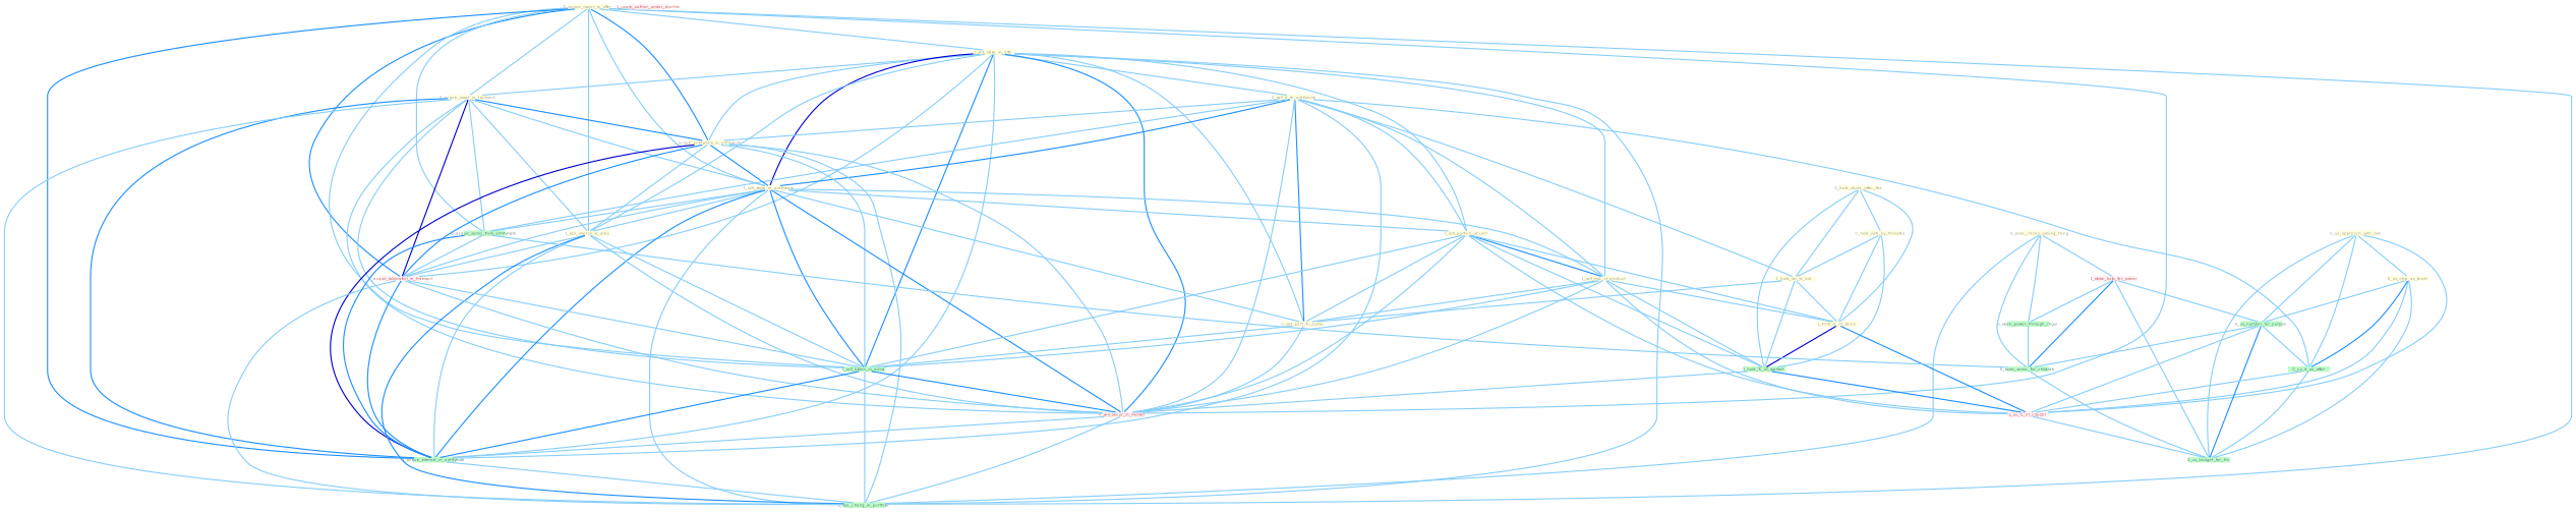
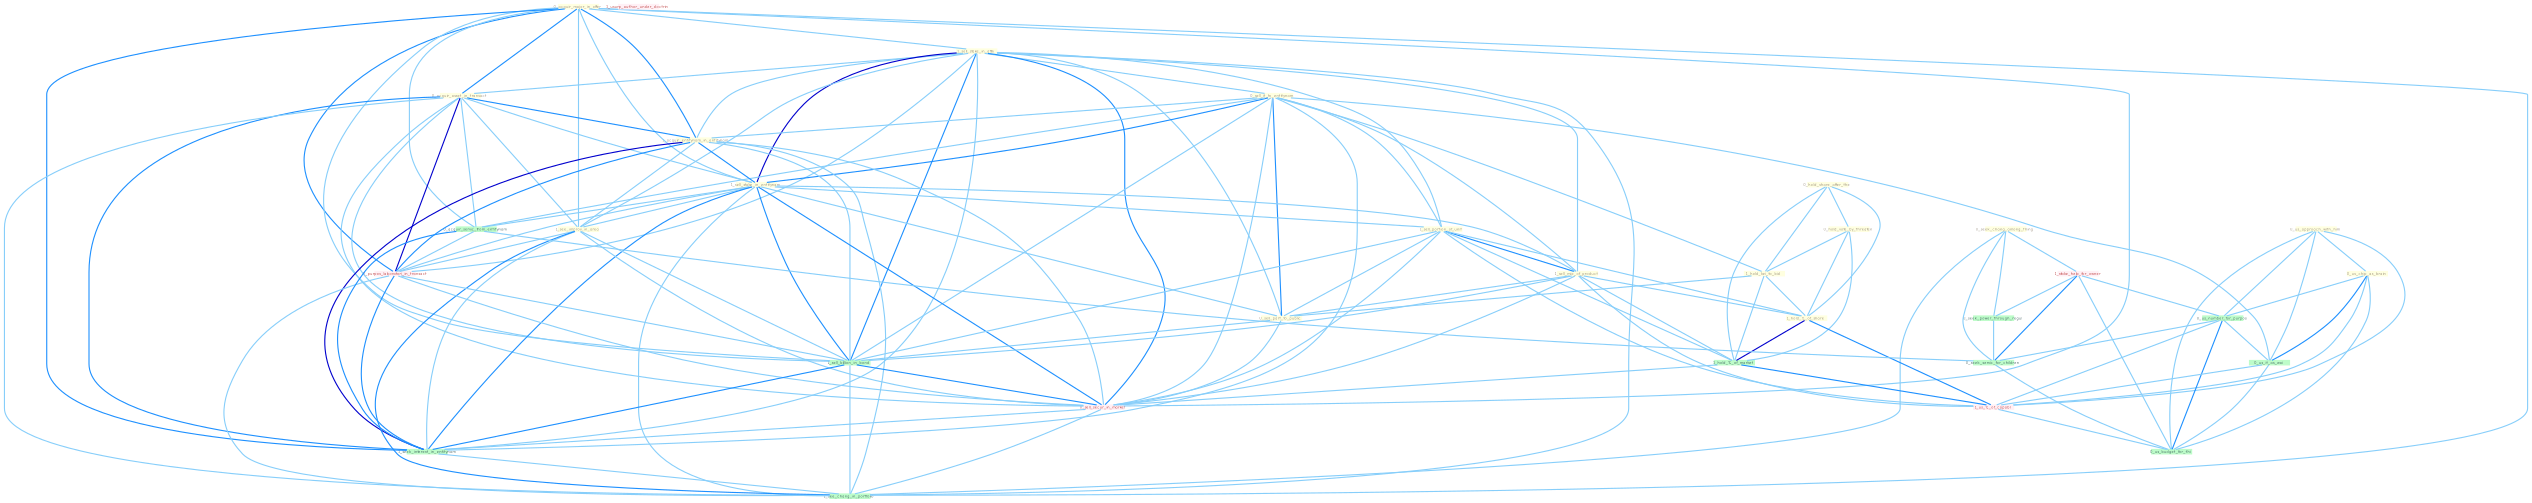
  graph {
    fontname="Comic Neue"
    node [color="#ffffe0" fixedsize=true fontcolor="#8b7d6b" fontname="Comic Neue" fontsize=4 shape=polygon style=filled]
    edge [color="#87cefa" fontname="Comic Neue" w=1]
    "0_acquir_major_in_offer " [height=.06 width=.5]
    "1_sell_stake_in_affili " [height=.06 width=.5]
    "0_hold_share_after_the " [height=.06 width=.5]
    "0_acquir_asset_in_transact " [height=.06 width=.5]
    "0_us_approach_with_him " [height=.06 width=.5]
    "0_hold_vote_by_threaten " [height=.06 width=.5]
    "0_sell_it_to_entitynam " [height=.06 width=.5]
    "1_acquir_entitynam_in_entitynam " [height=.06 width=.5]
    "1_sell_stake_in_entitynam " [height=.06 width=.5]
    "1_sell_portion_of_unit " [height=.06 width=.5]
    "1_sell_mix_of_product " [height=.06 width=.5]
    "1_see_improv_in_area " [height=.06 width=.5]
    "1_hold_kei_to_bid " [height=.06 width=.5]
    "0_us_chip_as_brain " [height=.06 width=.5]
    "0_seek_chang_among_thing " [height=.06 width=.5]
    "0_sell_part_to_public " [height=.06 width=.5]
    "1_hold_%_of_share " [height=.06 width=.5]
    n18 [color="#fff0f5" fontcolor="#b22222" height=.06 label="1_stake_help_for_owner" width=.5]
-   "0_acquir_laboratori_in_transact " [color="#fff0f5" fontcolor="#b22222" height=.06 width=.5]
+   "0_acquir_laboratori_in_transact " [color="#fff0f5" fontcolor="#b22222" height=.06 width=.5 label="0_purpos_laboratori_in_transact"]
    "1_usurp_author_under_doctrin " [color="#fff0f5" fontcolor="#b22222" height=.06 width=.5]
    "1_us_%_of_capabl " [color="#fff0f5" fontcolor="#b22222" height=.06 width=.5]
    "0_sell_secur_in_market " [color="#fff0f5" fontcolor="#b22222" height=.06 width=.5]
    "0_acquir_servic_from_entitynam " [color="#BDFCC9" fontcolor="#2f4f4f" height=.06 width=.5]
    "1_sell_billion_in_bond " [color="#BDFCC9" fontcolor="#2f4f4f" height=.06 width=.5]
-   "1_acquir_interest_in_entitynam " [color="#BDFCC9" fontcolor="#2f4f4f" height=.06 width=.5]
+   "1_acquir_interest_in_entitynam " [color="#BDFCC9" fontcolor="#2f4f4f" height=.06 width=.5 label="1_seek_interest_in_entitynam"]
    "1_see_chang_in_portfolio " [color="#BDFCC9" fontcolor="#2f4f4f" height=.06 width=.5]
    "1_hold_%_of_market " [color="#BDFCC9" fontcolor="#2f4f4f" height=.06 width=.5]
    "0_us_number_for_purpos " [color="#BDFCC9" fontcolor="#2f4f4f" height=.06 width=.5]
-   "0_us_it_as_wai " [color="#BDFCC9" fontcolor="#2f4f4f" height=.06 width=.5 label="0_us_it_as_after"]
+   "0_us_it_as_wai " [color="#BDFCC9" fontcolor="#2f4f4f" height=.06 width=.5]
    "0_us_budget_for_thi " [color="#BDFCC9" fontcolor="#2f4f4f" height=.06 width=.5]
    "0_seek_power_through_regul " [color="#BDFCC9" fontcolor="#2f4f4f" height=.06 width=.5]
    "0_seek_servic_for_children " [color="#BDFCC9" fontcolor="#2f4f4f" height=.06 width=.5]
    subgraph sub_1 {
      "0_acquir_major_in_offer "
      "1_sell_stake_in_affili "
      "0_hold_share_after_the "
      "0_acquir_asset_in_transact "
      "0_us_approach_with_him "
      "0_hold_vote_by_threaten "
      "0_sell_it_to_entitynam "
      "1_acquir_entitynam_in_entitynam "
      "1_sell_stake_in_entitynam "
      "1_sell_portion_of_unit "
      "1_sell_mix_of_product "
      "1_see_improv_in_area "
      "1_hold_kei_to_bid "
      "0_us_chip_as_brain "
      "0_seek_chang_among_thing "
      "0_sell_part_to_public "
      "1_hold_%_of_share "
    }
    subgraph sub_2 {
      n18
      "0_acquir_laboratori_in_transact "
      "1_usurp_author_under_doctrin "
      "1_us_%_of_capabl "
      "0_sell_secur_in_market "
    }
    "0_acquir_major_in_offer " -- "1_sell_stake_in_affili "
-   "0_acquir_major_in_offer " -- "0_acquir_asset_in_transact " [w=2]
+   "0_acquir_major_in_offer " -- "0_acquir_asset_in_transact " [color="#1e90ff" w=2]
    "0_acquir_major_in_offer " -- "1_acquir_entitynam_in_entitynam " [color="#1e90ff" w=2]
    "0_acquir_major_in_offer " -- "1_sell_stake_in_entitynam "
    "0_acquir_major_in_offer " -- "1_see_improv_in_area "
    "0_acquir_major_in_offer " -- "0_acquir_laboratori_in_transact " [color="#1e90ff" w=2]
    "0_acquir_major_in_offer " -- "0_sell_secur_in_market "
    "0_acquir_major_in_offer " -- "0_acquir_servic_from_entitynam "
    "0_acquir_major_in_offer " -- "1_sell_billion_in_bond "
    "0_acquir_major_in_offer " -- "1_acquir_interest_in_entitynam " [color="#1e90ff" w=2]
    "0_acquir_major_in_offer " -- "1_see_chang_in_portfolio "
    "1_sell_stake_in_affili " -- "0_acquir_asset_in_transact "
    "1_sell_stake_in_affili " -- "0_sell_it_to_entitynam "
    "1_sell_stake_in_affili " -- "1_acquir_entitynam_in_entitynam "
    "1_sell_stake_in_affili " -- "1_sell_stake_in_entitynam " [color="#0000cd" w=3]
    "1_sell_stake_in_affili " -- "1_sell_portion_of_unit "
    "1_sell_stake_in_affili " -- "1_sell_mix_of_product "
    "1_sell_stake_in_affili " -- "1_see_improv_in_area "
    "1_sell_stake_in_affili " -- "0_sell_part_to_public "
    "1_sell_stake_in_affili " -- "0_acquir_laboratori_in_transact "
    "1_sell_stake_in_affili " -- "0_sell_secur_in_market " [color="#1e90ff" w=2]
    "1_sell_stake_in_affili " -- "1_sell_billion_in_bond " [color="#1e90ff" w=2]
    "1_sell_stake_in_affili " -- "1_acquir_interest_in_entitynam "
    "1_sell_stake_in_affili " -- "1_see_chang_in_portfolio "
    "0_hold_share_after_the " -- "0_hold_vote_by_threaten "
    "0_hold_share_after_the " -- "1_hold_kei_to_bid "
    "0_hold_share_after_the " -- "1_hold_%_of_share "
    "0_hold_share_after_the " -- "1_hold_%_of_market "
    "0_acquir_asset_in_transact " -- "1_acquir_entitynam_in_entitynam " [color="#1e90ff" w=2]
    "0_acquir_asset_in_transact " -- "1_sell_stake_in_entitynam "
    "0_acquir_asset_in_transact " -- "1_see_improv_in_area "
    "0_acquir_asset_in_transact " -- "0_acquir_laboratori_in_transact " [color="#0000cd" w=3]
    "0_acquir_asset_in_transact " -- "0_sell_secur_in_market "
    "0_acquir_asset_in_transact " -- "0_acquir_servic_from_entitynam "
    "0_acquir_asset_in_transact " -- "1_sell_billion_in_bond "
    "0_acquir_asset_in_transact " -- "1_acquir_interest_in_entitynam " [color="#1e90ff" w=2]
    "0_acquir_asset_in_transact " -- "1_see_chang_in_portfolio "
    "0_us_approach_with_him " -- "0_us_chip_as_brain "
    "0_us_approach_with_him " -- "1_us_%_of_capabl "
    "0_us_approach_with_him " -- "0_us_number_for_purpos "
    "0_us_approach_with_him " -- "0_us_it_as_wai "
    "0_us_approach_with_him " -- "0_us_budget_for_thi "
    "0_hold_vote_by_threaten " -- "1_hold_kei_to_bid "
    "0_hold_vote_by_threaten " -- "1_hold_%_of_share "
    "0_hold_vote_by_threaten " -- "1_hold_%_of_market "
    "0_sell_it_to_entitynam " -- "1_acquir_entitynam_in_entitynam "
    "0_sell_it_to_entitynam " -- "1_sell_stake_in_entitynam " [color="#1e90ff" w=2]
    "0_sell_it_to_entitynam " -- "1_sell_portion_of_unit "
    "0_sell_it_to_entitynam " -- "1_sell_mix_of_product "
    "0_sell_it_to_entitynam " -- "1_hold_kei_to_bid "
    "0_sell_it_to_entitynam " -- "0_sell_part_to_public " [color="#1e90ff" w=2]
    "0_sell_it_to_entitynam " -- "0_sell_secur_in_market "
    "0_sell_it_to_entitynam " -- "0_acquir_servic_from_entitynam "
+   "0_sell_it_to_entitynam " -- "1_sell_billion_in_bond "
    "0_sell_it_to_entitynam " -- "1_acquir_interest_in_entitynam "
    "0_sell_it_to_entitynam " -- "0_us_it_as_wai "
    "1_acquir_entitynam_in_entitynam " -- "1_sell_stake_in_entitynam " [color="#1e90ff" w=2]
    "1_acquir_entitynam_in_entitynam " -- "1_see_improv_in_area "
    "1_acquir_entitynam_in_entitynam " -- "0_acquir_laboratori_in_transact " [color="#1e90ff" w=2]
    "1_acquir_entitynam_in_entitynam " -- "0_sell_secur_in_market "
    "1_acquir_entitynam_in_entitynam " -- "1_sell_billion_in_bond "
    "1_acquir_entitynam_in_entitynam " -- "1_acquir_interest_in_entitynam " [color="#0000cd" w=3]
    "1_acquir_entitynam_in_entitynam " -- "1_see_chang_in_portfolio "
    "1_sell_stake_in_entitynam " -- "1_sell_portion_of_unit "
    "1_sell_stake_in_entitynam " -- "1_sell_mix_of_product "
    "1_sell_stake_in_entitynam " -- "1_see_improv_in_area "
    "1_sell_stake_in_entitynam " -- "0_sell_part_to_public "
    "1_sell_stake_in_entitynam " -- "0_acquir_laboratori_in_transact "
    "1_sell_stake_in_entitynam " -- "0_sell_secur_in_market " [color="#1e90ff" w=2]
    "1_sell_stake_in_entitynam " -- "0_acquir_servic_from_entitynam "
    "1_sell_stake_in_entitynam " -- "1_sell_billion_in_bond " [color="#1e90ff" w=2]
    "1_sell_stake_in_entitynam " -- "1_acquir_interest_in_entitynam " [color="#1e90ff" w=2]
    "1_sell_stake_in_entitynam " -- "1_see_chang_in_portfolio "
    "1_sell_portion_of_unit " -- "1_sell_mix_of_product " [color="#1e90ff" w=2]
    "1_sell_portion_of_unit " -- "0_sell_part_to_public "
    "1_sell_portion_of_unit " -- "1_hold_%_of_share "
    "1_sell_portion_of_unit " -- "1_us_%_of_capabl "
    "1_sell_portion_of_unit " -- "0_sell_secur_in_market "
    "1_sell_portion_of_unit " -- "1_sell_billion_in_bond "
    "1_sell_portion_of_unit " -- "1_hold_%_of_market "
    "1_sell_mix_of_product " -- "0_sell_part_to_public "
    "1_sell_mix_of_product " -- "1_hold_%_of_share "
    "1_sell_mix_of_product " -- "1_us_%_of_capabl "
    "1_sell_mix_of_product " -- "0_sell_secur_in_market "
    "1_sell_mix_of_product " -- "1_sell_billion_in_bond "
    "1_sell_mix_of_product " -- "1_hold_%_of_market "
    "1_see_improv_in_area " -- "0_acquir_laboratori_in_transact "
    "1_see_improv_in_area " -- "0_sell_secur_in_market "
    "1_see_improv_in_area " -- "1_sell_billion_in_bond "
    "1_see_improv_in_area " -- "1_acquir_interest_in_entitynam "
    "1_see_improv_in_area " -- "1_see_chang_in_portfolio " [color="#1e90ff" w=2]
    "1_hold_kei_to_bid " -- "0_sell_part_to_public "
    "1_hold_kei_to_bid " -- "1_hold_%_of_share "
    "1_hold_kei_to_bid " -- "1_hold_%_of_market "
    "0_us_chip_as_brain " -- "1_us_%_of_capabl "
    "0_us_chip_as_brain " -- "0_us_number_for_purpos "
    "0_us_chip_as_brain " -- "0_us_it_as_wai " [color="#1e90ff" w=2]
    "0_us_chip_as_brain " -- "0_us_budget_for_thi "
    "0_seek_chang_among_thing " -- n18
    "0_seek_chang_among_thing " -- "1_see_chang_in_portfolio "
    "0_seek_chang_among_thing " -- "0_seek_power_through_regul "
    "0_seek_chang_among_thing " -- "0_seek_servic_for_children "
    "0_sell_part_to_public " -- "0_sell_secur_in_market "
    "0_sell_part_to_public " -- "1_sell_billion_in_bond "
    "1_hold_%_of_share " -- "1_us_%_of_capabl " [color="#1e90ff" w=2]
    "1_hold_%_of_share " -- "1_hold_%_of_market " [color="#0000cd" w=3]
    n18 -- "0_us_number_for_purpos "
    n18 -- "0_us_budget_for_thi "
    n18 -- "0_seek_power_through_regul "
    n18 -- "0_seek_servic_for_children " [color="#1e90ff" w=2]
    "0_acquir_laboratori_in_transact " -- "0_sell_secur_in_market "
    "0_acquir_laboratori_in_transact " -- "1_sell_billion_in_bond "
    "0_acquir_laboratori_in_transact " -- "1_acquir_interest_in_entitynam " [color="#1e90ff" w=2]
    "0_acquir_laboratori_in_transact " -- "1_see_chang_in_portfolio "
    "1_us_%_of_capabl " -- "0_us_budget_for_thi "
    "0_sell_secur_in_market " -- "1_acquir_interest_in_entitynam "
    "0_sell_secur_in_market " -- "1_see_chang_in_portfolio "
    "0_acquir_servic_from_entitynam " -- "0_acquir_laboratori_in_transact "
    "0_acquir_servic_from_entitynam " -- "1_acquir_interest_in_entitynam " [color="#1e90ff" w=2]
    "0_acquir_servic_from_entitynam " -- "0_seek_servic_for_children "
    "1_sell_billion_in_bond " -- "0_sell_secur_in_market " [color="#1e90ff" w=2]
    "1_sell_billion_in_bond " -- "1_acquir_interest_in_entitynam " [color="#1e90ff"]
    "1_sell_billion_in_bond " -- "1_see_chang_in_portfolio "
    "1_acquir_interest_in_entitynam " -- "1_see_chang_in_portfolio "
    "1_hold_%_of_market " -- "1_us_%_of_capabl " [color="#1e90ff" w=2]
    "1_hold_%_of_market " -- "0_sell_secur_in_market "
    "0_us_number_for_purpos " -- "1_us_%_of_capabl "
    "0_us_number_for_purpos " -- "0_us_it_as_wai "
    "0_us_number_for_purpos " -- "0_us_budget_for_thi " [color="#1e90ff" w=2]
    "0_us_number_for_purpos " -- "0_seek_servic_for_children "
    "0_us_it_as_wai " -- "1_us_%_of_capabl "
    "0_us_it_as_wai " -- "0_us_budget_for_thi "
    "0_seek_power_through_regul " -- "0_seek_servic_for_children "
    "0_seek_servic_for_children " -- "0_us_budget_for_thi "
  }
